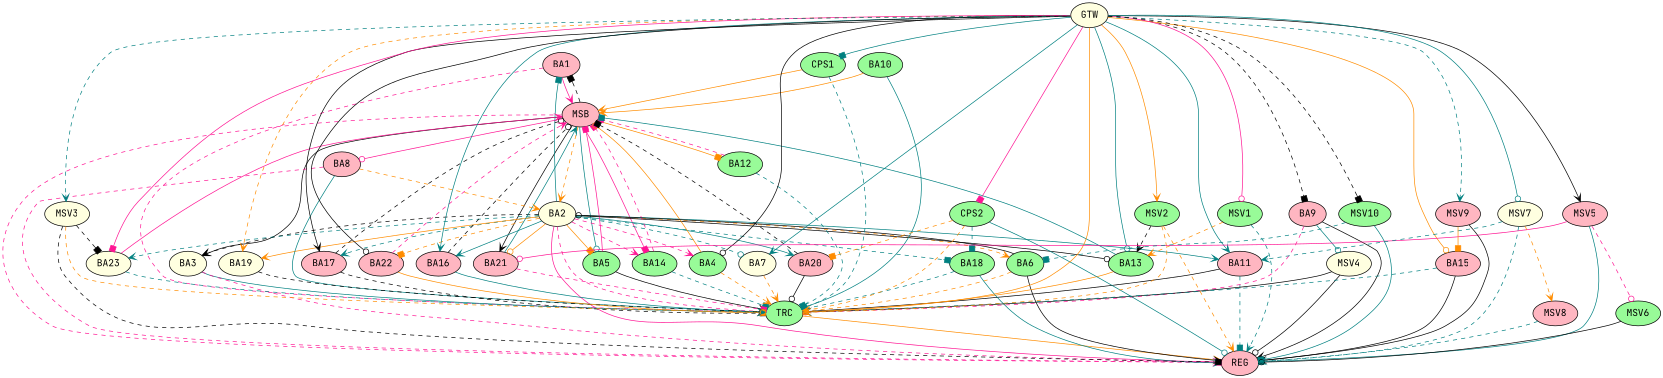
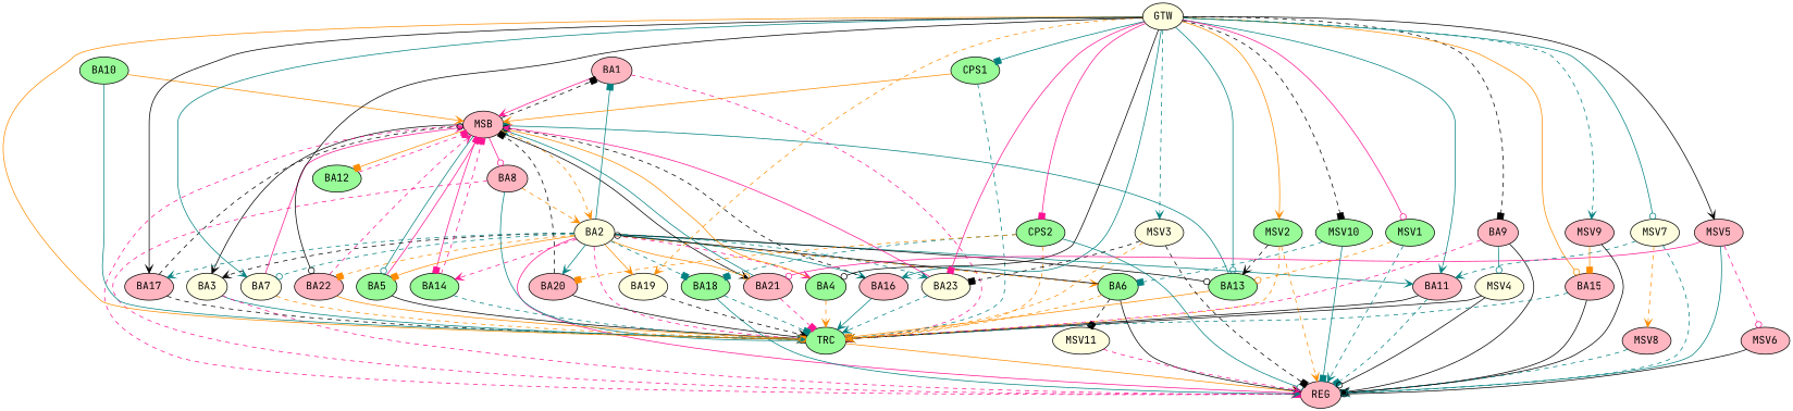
  strict digraph {
    fontname="JetBrains Mono"
    node [fillcolor=lightpink fontname="JetBrains Mono" style=filled]
    edge [arrowhead=vee color=teal fontname="JetBrains Mono" style=solid]
    n1 [label=BA1]
    n2 [label=MSB]
    n3 [fillcolor=palegreen label=TRC]
    n4 [fillcolor=lightyellow label=BA2]
    n5 [fillcolor=lightyellow label=BA3]
    n6 [fillcolor=palegreen label=BA5]
    n7 [fillcolor=palegreen label=BA14]
    n8 [label=BA21]
    n9 [label=REG]
    n10 [label=BA8]
    n11 [fillcolor=palegreen label=BA12]
    n12 [fillcolor=palegreen label=BA4]
    n13 [fillcolor=palegreen label=BA6]
    n14 [fillcolor=lightyellow label=BA7]
    n15 [label=BA11]
    n16 [fillcolor=palegreen label=BA13]
    n17 [label=BA16]
    n18 [label=BA17]
    n19 [fillcolor=palegreen label=BA18]
    n20 [fillcolor=lightyellow label=BA19]
    n21 [label=BA20]
    n22 [label=BA22]
    n23 [fillcolor=lightyellow label=BA23]
+   n24 [fillcolor=lightyellow label=MSV11]
    n25 [label=BA9]
    n26 [fillcolor=lightyellow label=MSV4]
    n27 [fillcolor=palegreen label=BA10]
    n28 [label=BA15]
    n29 [fillcolor=palegreen label=CPS1]
    n30 [fillcolor=palegreen label=CPS2]
    n31 [fillcolor=lightyellow label=GTW]
    n32 [fillcolor=palegreen label=MSV1]
    n33 [fillcolor=palegreen label=MSV2]
    n34 [fillcolor=lightyellow label=MSV3]
    n35 [label=MSV5]
    n36 [fillcolor=lightyellow label=MSV7]
    n37 [label=MSV9]
    n38 [fillcolor=palegreen label=MSV10]
-   n39 [fillcolor=palegreen label=MSV6]
+   n39 [label=MSV6]
    n40 [label=MSV8]
    n1 -> n2 [color=deeppink]
    n1 -> n3 [arrowhead=box color=deeppink style=dashed]
    n2 -> n1 [arrowhead=box color=black style=dashed]
    n2 -> n4 [color=darkorange style=dashed]
    n2 -> n5 [color=black]
    n2 -> n6 [arrowhead=odot]
    n2 -> n7 [arrowhead=box color=deeppink]
    n2 -> n8 [color=black]
    n2 -> n9 [arrowhead=box color=deeppink style=dashed]
    n2 -> n10 [arrowhead=odot color=deeppink]
    n2 -> n11 [arrowhead=box color=darkorange]
    n3 -> n9 [color=darkorange]
    n4 -> n1 [arrowhead=box]
    n4 -> n3 [arrowhead=odot color=deeppink style=dashed]
    n4 -> n5 [color=black style=dashed]
    n4 -> n6 [arrowhead=box color=darkorange]
    n4 -> n7 [color=deeppink style=dashed]
    n4 -> n8 [arrowhead=odot color=darkorange]
    n4 -> n9 [color=deeppink]
    n4 -> n12 [color=deeppink style=dashed]
    n4 -> n13 [color=darkorange style=dashed]
    n4 -> n14 [arrowhead=odot style=dashed]
    n4 -> n15
    n4 -> n16 [arrowhead=odot color=black]
    n4 -> n17
    n4 -> n18 [style=dashed]
    n4 -> n19 [arrowhead=box style=dashed]
    n4 -> n20 [color=darkorange]
    n4 -> n21
    n4 -> n22 [arrowhead=box color=darkorange style=dashed]
    n4 -> n23 [style=dashed]
    n5 -> n3 [arrowhead=odot]
    n5 -> n9 [arrowhead=box color=deeppink style=dashed]
    n6 -> n2 [arrowhead=box color=deeppink]
    n6 -> n3 [color=black]
    n7 -> n2 [arrowhead=box color=deeppink style=dashed]
    n7 -> n3 [arrowhead=box style=dashed]
    n8 -> n2
    n8 -> n3 [arrowhead=box color=deeppink style=dashed]
    n10 -> n3 [arrowhead=odot]
    n10 -> n4 [color=darkorange style=dashed]
    n10 -> n9 [color=deeppink style=dashed]
    n11 -> n2 [arrowhead=box color=deeppink style=dashed]
-   n11 -> n3 [arrowhead=box style=dashed]
    n12 -> n2 [arrowhead=odot color=darkorange]
    n12 -> n3 [color=darkorange style=dashed]
    n13 -> n3 [arrowhead=odot color=darkorange style=dashed]
    n13 -> n4 [arrowhead=odot color=black]
    n13 -> n9 [color=black]
+   n13 -> n24 [arrowhead=box color=black style=dashed]
+   n14 -> n2 [color=deeppink]
    n14 -> n3 [color=darkorange style=dashed]
    n15 -> n3 [arrowhead=box color=black]
    n15 -> n9 [arrowhead=box style=dashed]
    n16 -> n2 [arrowhead=box]
    n16 -> n3 [arrowhead=box color=darkorange]
    n17 -> n2 [arrowhead=odot color=black style=dashed]
    n17 -> n3
    n18 -> n2 [arrowhead=odot color=black style=dashed]
    n18 -> n3 [arrowhead=box color=black style=dashed]
    n19 -> n3 [arrowhead=box style=dashed]
    n19 -> n9
    n20 -> n3 [color=black style=dashed]
    n21 -> n2 [arrowhead=box color=black style=dashed]
    n21 -> n3 [arrowhead=odot color=black]
    n22 -> n2 [color=deeppink style=dashed]
    n22 -> n3 [arrowhead=box color=darkorange]
    n23 -> n2 [color=deeppink]
    n23 -> n3 [style=dashed]
+   n24 -> n9 [color=deeppink style=dashed]
    n25 -> n3 [arrowhead=odot color=deeppink style=dashed]
    n25 -> n9 [color=black]
    n25 -> n26 [arrowhead=odot]
    n26 -> n3 [color=black]
    n26 -> n9 [arrowhead=odot color=black]
    n27 -> n2 [color=darkorange]
    n27 -> n3
    n28 -> n3 [style=dashed]
    n28 -> n9 [color=black]
    n29 -> n2 [color=darkorange]
    n29 -> n3 [arrowhead=odot style=dashed]
    n30 -> n3 [color=darkorange style=dashed]
    n30 -> n9 [arrowhead=odot]
    n30 -> n19 [arrowhead=box style=dashed]
    n30 -> n21 [arrowhead=box color=darkorange style=dashed]
    n31 -> n3 [arrowhead=odot color=darkorange]
    n31 -> n12 [arrowhead=odot color=black]
    n31 -> n14
    n31 -> n15
    n31 -> n16 [arrowhead=odot]
    n31 -> n17
    n31 -> n18 [color=black]
    n31 -> n20 [color=darkorange style=dashed]
    n31 -> n22 [arrowhead=odot color=black]
    n31 -> n23 [arrowhead=box color=deeppink]
    n31 -> n25 [arrowhead=box color=black style=dashed]
    n31 -> n28 [arrowhead=odot color=darkorange]
    n31 -> n29 [arrowhead=box]
    n31 -> n30 [arrowhead=box color=deeppink]
    n31 -> n32 [arrowhead=odot color=deeppink]
    n31 -> n33 [color=darkorange]
    n31 -> n34 [style=dashed]
    n31 -> n35 [color=black]
    n31 -> n36 [arrowhead=odot]
    n31 -> n37 [style=dashed]
    n31 -> n38 [arrowhead=box color=black style=dashed]
    n32 -> n9 [style=dashed]
-   n32 -> n16 [color=darkorange style=dashed]
+   n32 -> n16 [arrowhead=odot color=darkorange style=dashed]
    n33 -> n3 [color=darkorange style=dashed]
    n33 -> n9 [color=darkorange style=dashed]
    n33 -> n16 [color=black style=dashed]
    n34 -> n3 [arrowhead=odot color=darkorange style=dashed]
    n34 -> n9 [arrowhead=box color=black style=dashed]
    n34 -> n23 [arrowhead=box color=black style=dashed]
    n35 -> n8 [arrowhead=odot color=deeppink]
    n35 -> n9 [arrowhead=box]
    n35 -> n39 [arrowhead=odot color=deeppink style=dashed]
    n36 -> n9 [style=dashed]
    n36 -> n15 [style=dashed]
    n36 -> n40 [color=darkorange style=dashed]
    n37 -> n9 [arrowhead=box color=black]
    n37 -> n28 [arrowhead=box color=darkorange]
    n38 -> n9 [arrowhead=box]
    n38 -> n13 [arrowhead=box style=dashed]
    n39 -> n9 [arrowhead=odot color=black]
    n40 -> n9 [arrowhead=odot style=dashed]
  }
